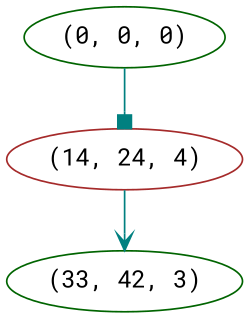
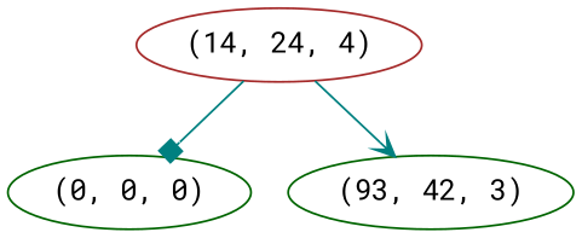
  digraph {
    fontname="Roboto Mono"
    node [color=darkgreen fontname="Roboto Mono"]
    edge [color=teal fontname="Roboto Mono"]
    "(14, 24, 4)" [color=brown]
    "(0, 0, 0)"
-   "(33, 42, 3)"
+   "(33, 42, 3)" [label="(93, 42, 3)"]
    "(14, 24, 4)" -> "(33, 42, 3)" [arrowhead=vee]
-   "(0, 0, 0)" -> "(14, 24, 4)" [arrowhead=box]
+   "(14, 24, 4)" -> "(0, 0, 0)" [arrowhead=box]
  }
